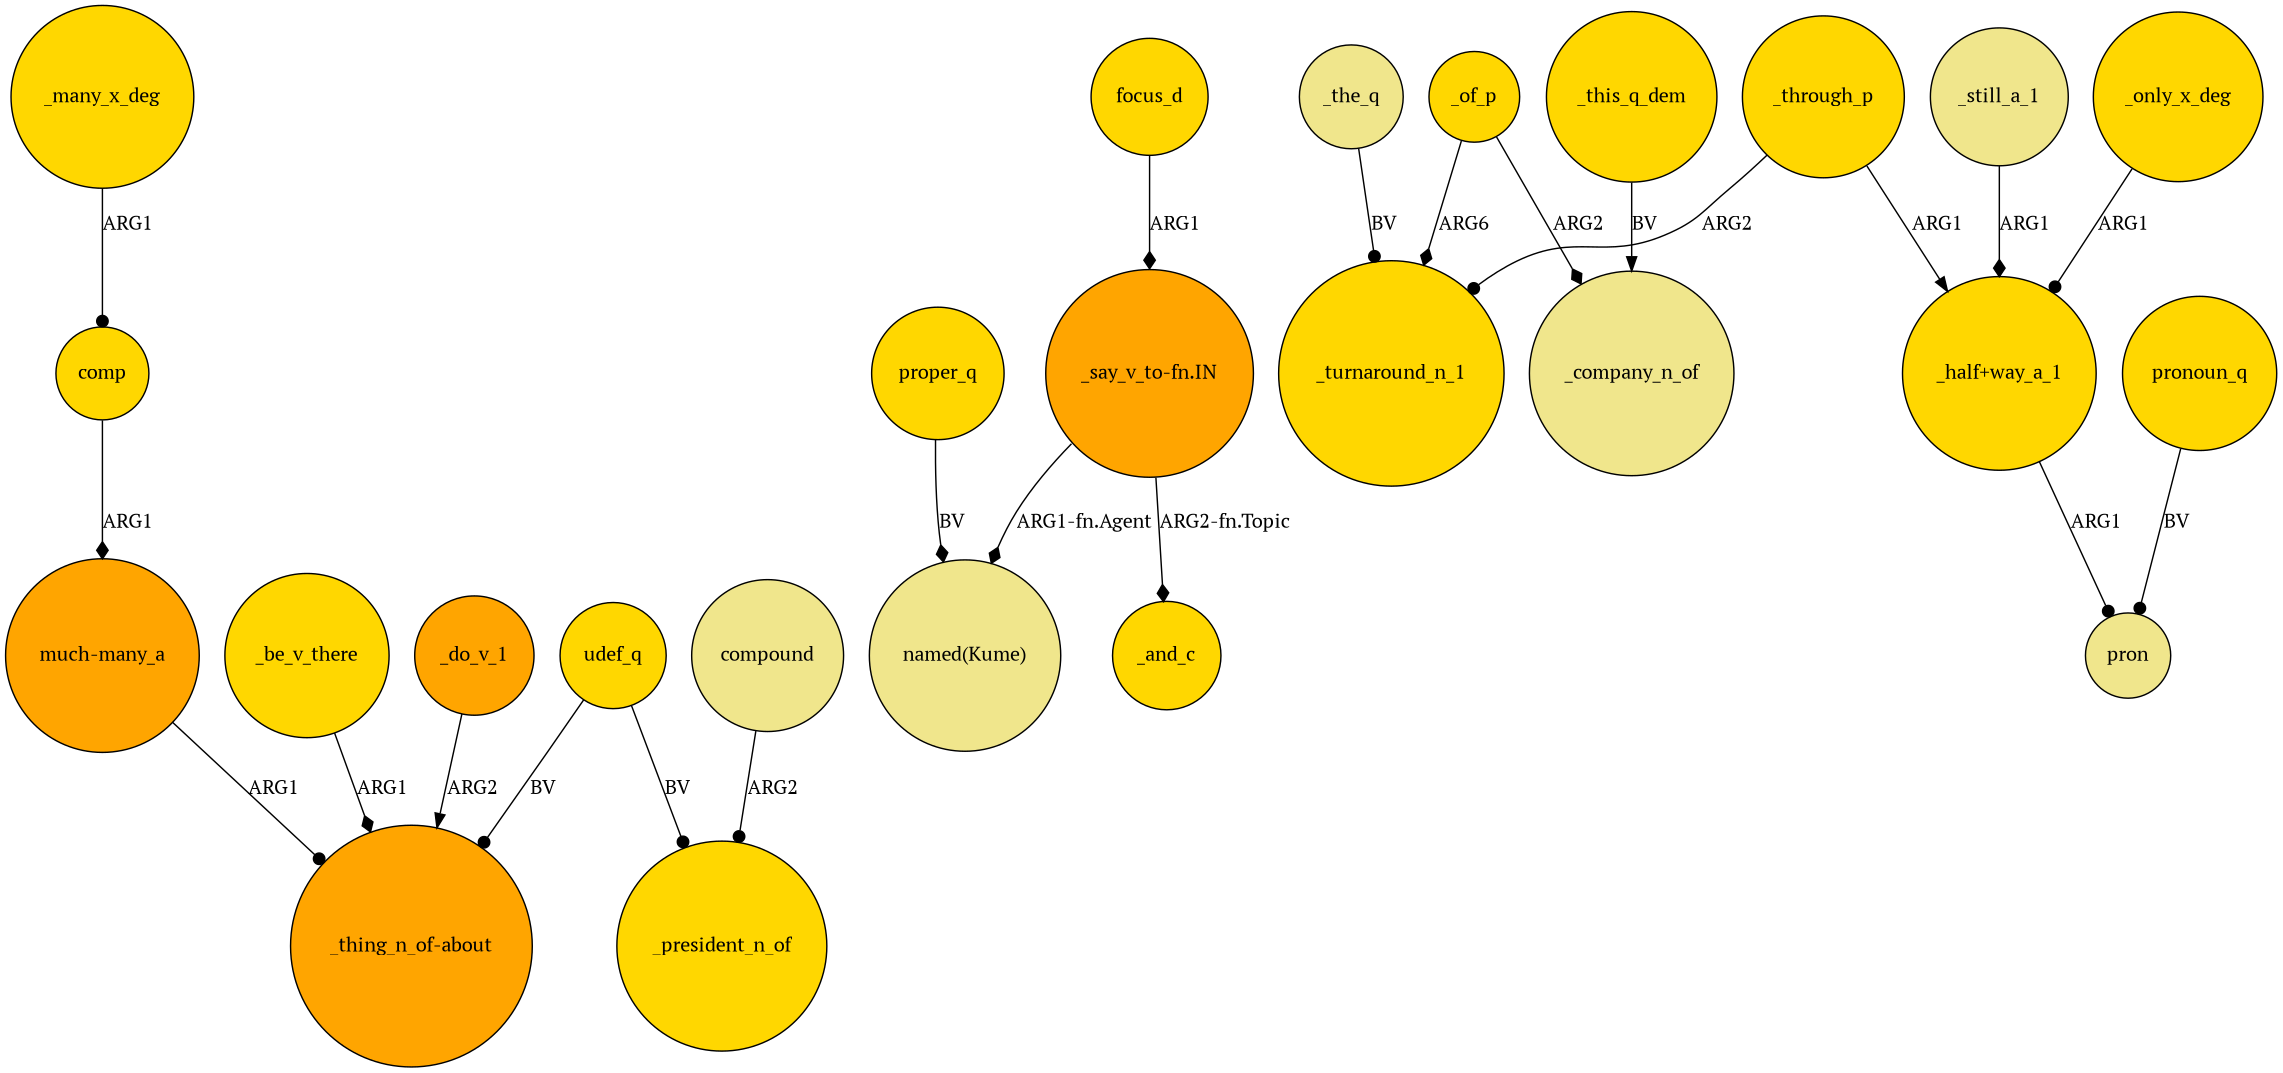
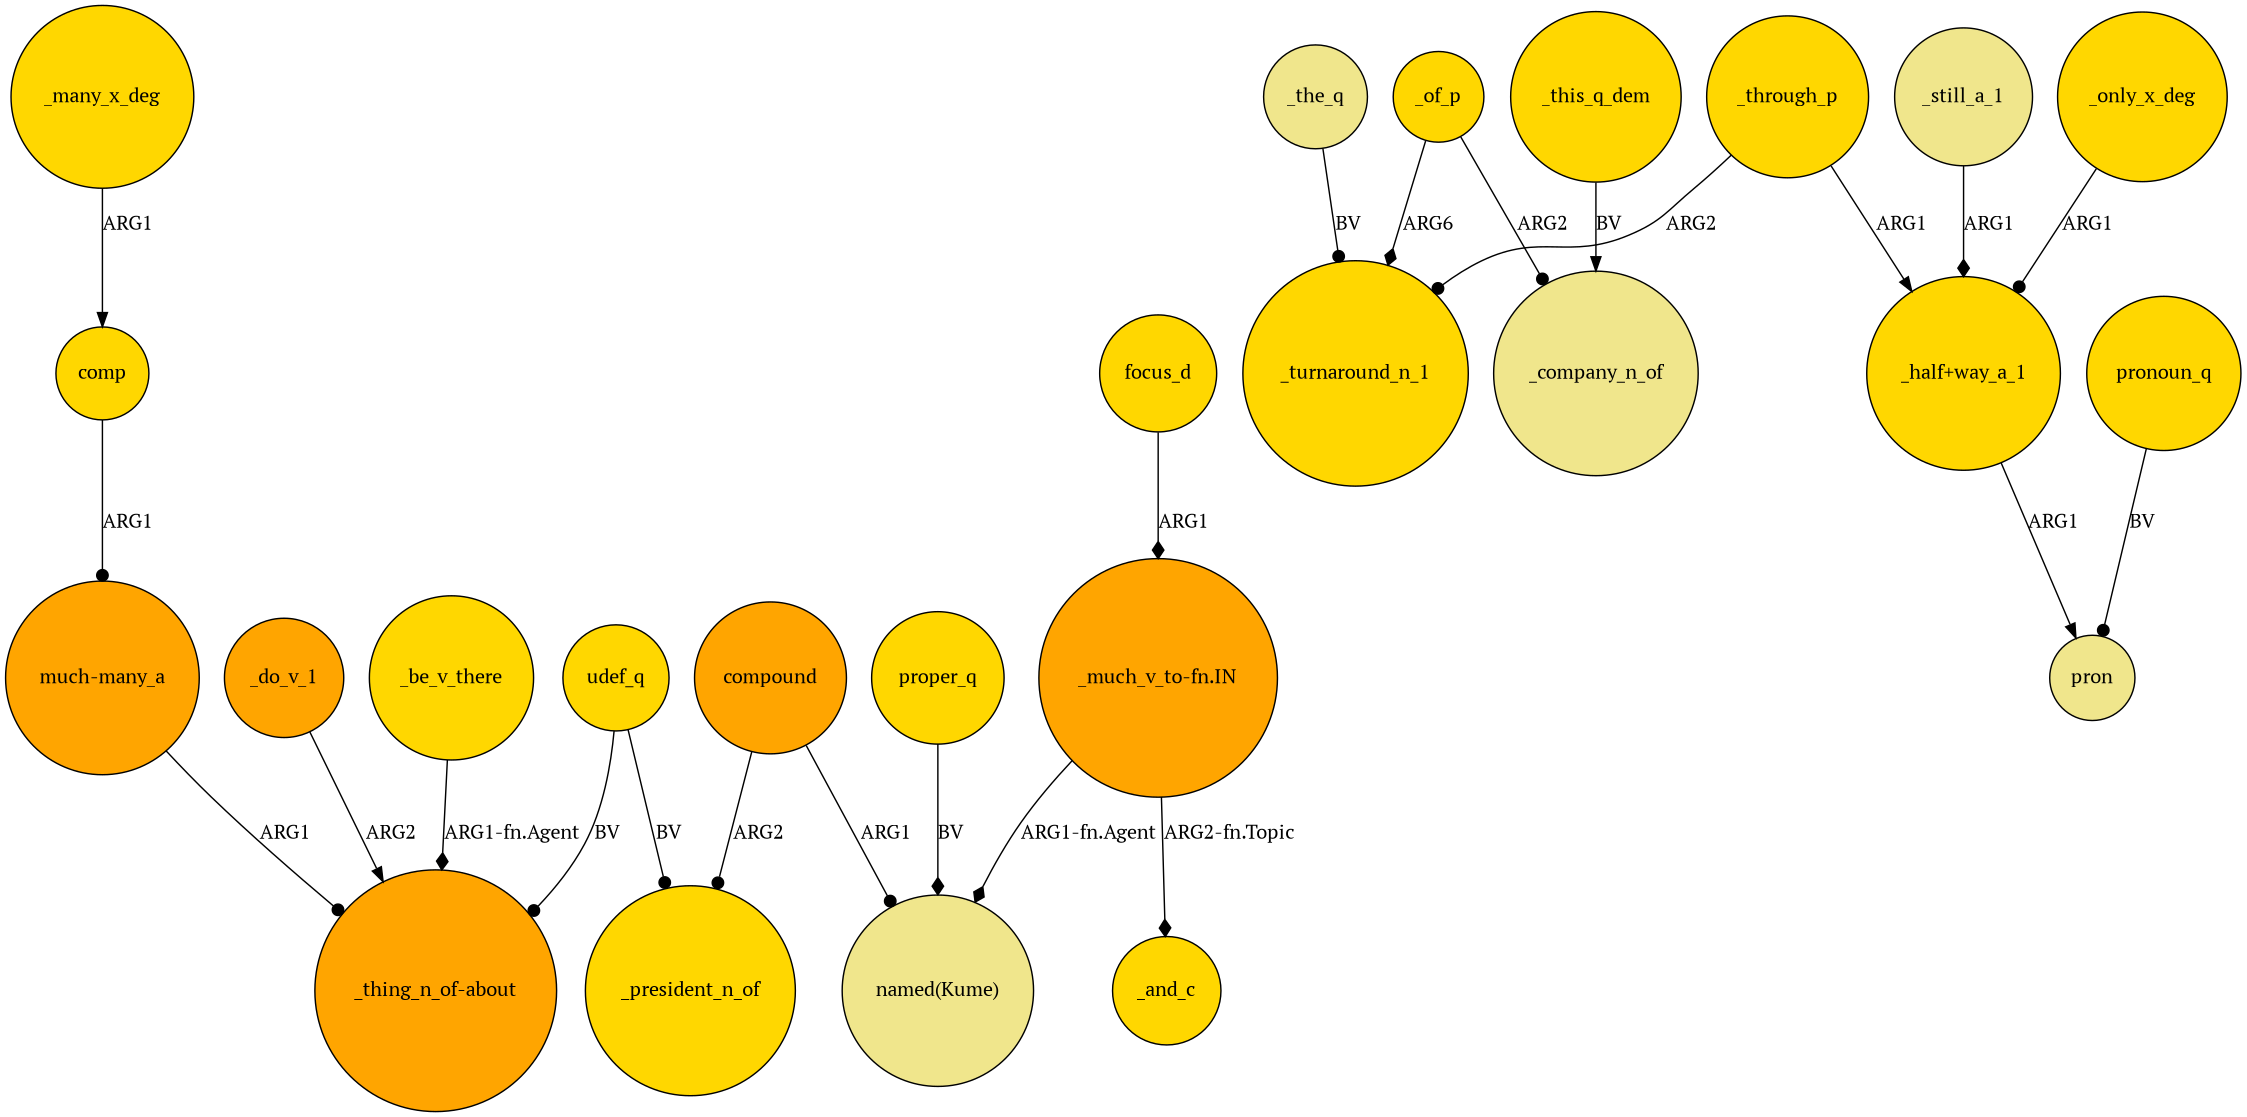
  digraph {
    fontname="PT Serif"
    node [fillcolor=gold fontname="PT Serif" shape=circle style=filled]
    edge [arrowhead=dot fontname="PT Serif"]
    _many_x_deg
    comp
    "much-many_a" [fillcolor=orange]
    "_thing_n_of-about" [fillcolor=orange]
    _do_v_1 [fillcolor=orange]
    udef_q
    _president_n_of
-   compound [fillcolor=khaki]
+   compound [fillcolor=orange]
    "named(Kume)" [fillcolor=khaki]
    _through_p
    _turnaround_n_1
    "_half+way_a_1"
    pron [fillcolor=khaki]
    _the_q [fillcolor=khaki]
    _only_x_deg
    proper_q
    _company_n_of [fillcolor=khaki]
    _this_q_dem
-   "_say_v_to-fn.IN" [fillcolor=orange]
+   "_say_v_to-fn.IN" [fillcolor=orange label="_much_v_to-fn.IN"]
    focus_d
    _and_c
    pronoun_q
    _still_a_1 [fillcolor=khaki]
    _be_v_there
    _of_p
-   _many_x_deg -> comp [label=ARG1]
-   comp -> "much-many_a" [arrowhead=diamond label=ARG1]
+   _many_x_deg -> comp [arrowhead=normal label=ARG1]
+   comp -> "much-many_a" [label=ARG1]
    "much-many_a" -> "_thing_n_of-about" [label=ARG1]
    _do_v_1 -> "_thing_n_of-about" [arrowhead=normal label=ARG2]
    udef_q -> "_thing_n_of-about" [label=BV]
    udef_q -> _president_n_of [label=BV]
    compound -> _president_n_of [label=ARG2]
+   compound -> "named(Kume)" [label=ARG1]
    _through_p -> _turnaround_n_1 [label=ARG2]
    _through_p -> "_half+way_a_1" [arrowhead=normal label=ARG1]
-   "_half+way_a_1" -> pron [label=ARG1]
+   "_half+way_a_1" -> pron [arrowhead=normal label=ARG1]
    _the_q -> _turnaround_n_1 [label=BV]
    _only_x_deg -> "_half+way_a_1" [label=ARG1]
    proper_q -> "named(Kume)" [arrowhead=diamond label=BV]
    _this_q_dem -> _company_n_of [arrowhead=normal label=BV]
    "_say_v_to-fn.IN" -> "named(Kume)" [arrowhead=diamond label="ARG1-fn.Agent"]
    "_say_v_to-fn.IN" -> _and_c [arrowhead=diamond label="ARG2-fn.Topic"]
    focus_d -> "_say_v_to-fn.IN" [arrowhead=diamond label=ARG1]
    pronoun_q -> pron [label=BV]
    _still_a_1 -> "_half+way_a_1" [arrowhead=diamond label=ARG1]
-   _be_v_there -> "_thing_n_of-about" [arrowhead=diamond label=ARG1]
+   _be_v_there -> "_thing_n_of-about" [arrowhead=diamond label="ARG1-fn.Agent"]
    _of_p -> _turnaround_n_1 [arrowhead=diamond label=ARG6]
-   _of_p -> _company_n_of [arrowhead=diamond label=ARG2]
+   _of_p -> _company_n_of [label=ARG2]
  }
